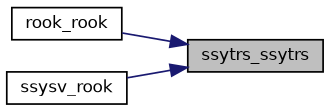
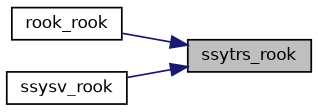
  digraph {
    fontname="DejaVu Sans"
    rankdir=RL
    node [color=black fillcolor=white fontname="DejaVu Sans" fontsize=10 shape=record style=filled]
    edge [color=midnightblue dir=back fontname="DejaVu Sans" fontsize=10 labelfontname=Helvetica labelfontsize=10 style=solid]
-   n1 [fillcolor=grey75 fontcolor=black height=0.2 label=ssytrs_ssytrs width=0.4]
+   n1 [fillcolor=grey75 fontcolor=black height=0.2 label=ssytrs_rook width=0.4]
    n2 [height=0.2 label=rook_rook width=0.4]
    n3 [height=0.2 label=ssysv_rook width=0.4]
    n1 -> n2
    n1 -> n3
  }
